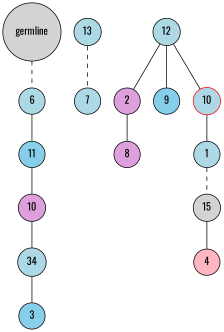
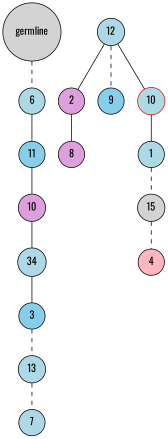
  graph {
    fontname=Oswald
    rankdir=UD
    splines=line
    node [fillcolor=lightblue fontname=Oswald shape=circle style=filled]
    edge [fontname=Oswald style=solid]
    n1 [fillcolor=lightgrey label=germline]
    n2 [label=6]
    n3 [fillcolor=skyblue label=11]
    n4 [fillcolor=plum label=10]
    n5 [label=34]
    n6 [fillcolor=skyblue label=3]
    n7 [label=13]
    n8 [label=7]
    n9 [label=12]
    n10 [fillcolor=plum label=2]
    n11 [fillcolor=skyblue label=9]
    n12 [color=red label=10]
    n13 [fillcolor=plum label=8]
    n14 [label=1]
    n15 [fillcolor=lightgrey label=15]
    n16 [fillcolor=lightpink label=4]
    n1 -- n2 [style=dashed]
    n2 -- n3
    n3 -- n4
    n4 -- n5
    n5 -- n6
+   n6 -- n7 [style=dashed]
    n7 -- n8 [style=dashed]
    n9 -- n10
-   n9 -- n11
+   n9 -- n11 [style=dashed]
    n9 -- n12
    n10 -- n13
    n12 -- n14
    n14 -- n15 [style=dashed]
-   n15 -- n16
+   n15 -- n16 [style=dashed]
  }
